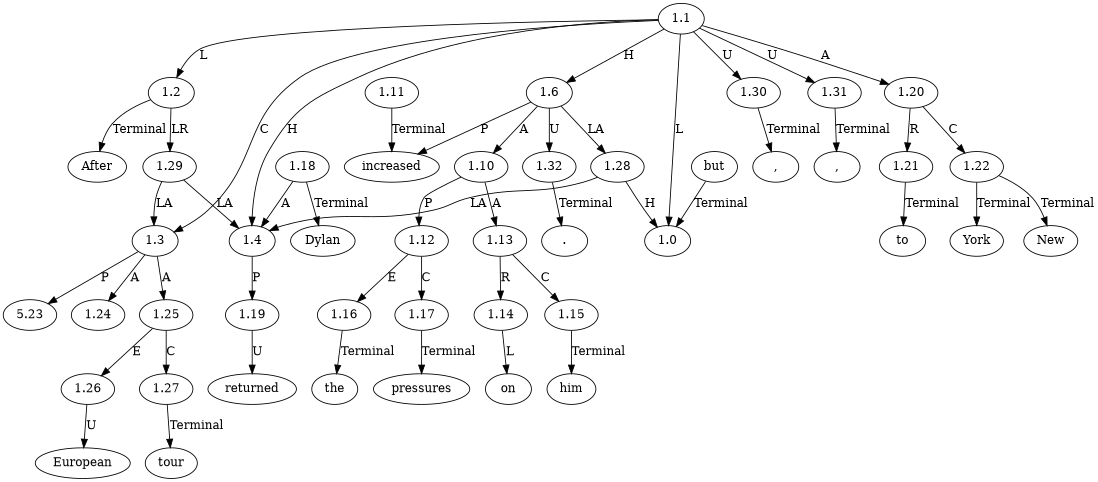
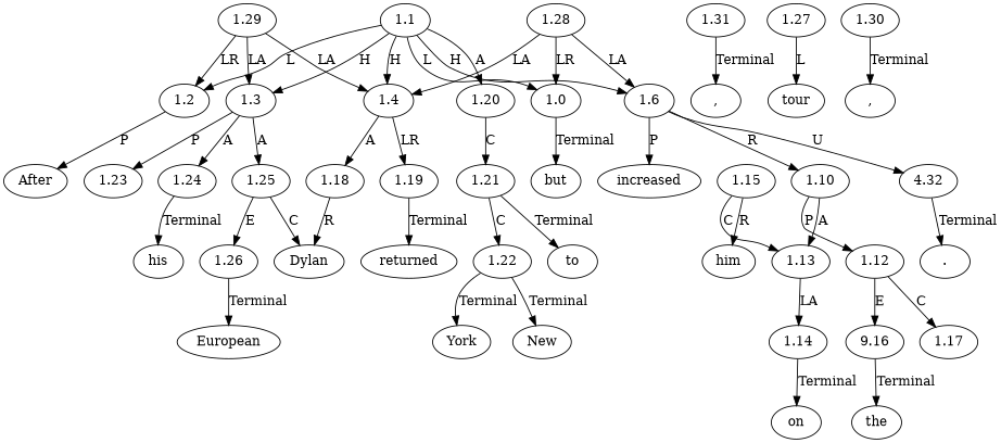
  digraph {
    node [ordering=out]
    edge [ordering=out]
    n1 [label=After]
    n2 [label=York]
    n3 [label=","]
    n4 [label=but]
    n5 [label=the]
-   n6 [label=pressures]
    n7 [label=on]
    n8 [label=him]
    n9 [label=increased]
    n10 [label="."]
+   n11 [label=his]
    n12 [label=European]
    n13 [label=tour]
    n14 [label=","]
    n15 [label=Dylan]
    n16 [label=returned]
    n17 [label=to]
    n18 [label=New]
    n19 [label=1.1]
    n20 [label=1.2]
    n21 [label=1.3]
    n22 [label=1.4]
    n23 [label=1.0]
    n24 [label=1.6]
    n25 [label=1.30]
    n26 [label=1.31]
    n27 [label=1.20]
-   n28 [label=5.23]
+   n28 [label=1.23]
    n29 [label=1.24]
    n30 [label=1.25]
    n31 [label=1.18]
    n32 [label=1.19]
    n33 [label=1.10]
-   n34 [label=1.32]
+   n34 [label=4.32]
    n35 [label=1.26]
    n36 [label=1.27]
    n37 [label=1.21]
    n38 [label=1.22]
    n39 [label=1.12]
    n40 [label=1.13]
-   n41 [label=1.11]
-   n42 [label=1.16]
+   n42 [label=9.16]
    n43 [label=1.17]
    n44 [label=1.14]
    n45 [label=1.15]
    n46 [label=1.28]
    n47 [label=1.29]
    n19 -> n20 [label=L]
-   n19 -> n21 [label=C]
+   n19 -> n21 [label=H]
    n19 -> n22 [label=H]
    n19 -> n23 [label=L]
    n19 -> n24 [label=H]
-   n19 -> n25 [label=U]
-   n19 -> n26 [label=U]
    n19 -> n27 [label=A]
-   n20 -> n1 [label=Terminal]
+   n20 -> n1 [label=P]
    n21 -> n28 [label=P]
    n21 -> n29 [label=A]
    n21 -> n30 [label=A]
-   n31 -> n22 [label=A]
-   n22 -> n32 [label=P]
-   n4 -> n23 [label=Terminal]
+   n22 -> n31 [label=A]
+   n22 -> n32 [label=LR]
+   n23 -> n4 [label=Terminal]
    n24 -> n9 [label=P]
-   n24 -> n33 [label=A]
+   n24 -> n33 [label=R]
    n24 -> n34 [label=U]
    n25 -> n14 [label=Terminal]
    n26 -> n3 [label=Terminal]
-   n27 -> n37 [label=R]
-   n27 -> n38 [label=C]
+   n27 -> n37 [label=C]
+   n37 -> n38 [label=C]
+   n29 -> n11 [label=Terminal]
    n30 -> n35 [label=E]
-   n30 -> n36 [label=C]
-   n31 -> n15 [label=Terminal]
-   n32 -> n16 [label=U]
+   n30 -> n15 [label=C]
+   n31 -> n15 [label=R]
+   n32 -> n16 [label=Terminal]
    n33 -> n39 [label=P]
    n33 -> n40 [label=A]
    n34 -> n10 [label=Terminal]
-   n35 -> n12 [label=U]
-   n36 -> n13 [label=Terminal]
+   n35 -> n12 [label=Terminal]
+   n36 -> n13 [label=L]
    n37 -> n17 [label=Terminal]
    n38 -> n2 [label=Terminal]
    n38 -> n18 [label=Terminal]
    n39 -> n42 [label=E]
    n39 -> n43 [label=C]
-   n40 -> n44 [label=R]
-   n40 -> n45 [label=C]
-   n41 -> n9 [label=Terminal]
+   n40 -> n44 [label=LA]
+   n45 -> n40 [label=C]
    n42 -> n5 [label=Terminal]
-   n43 -> n6 [label=Terminal]
-   n44 -> n7 [label=L]
-   n45 -> n8 [label=Terminal]
+   n44 -> n7 [label=Terminal]
+   n45 -> n8 [label=R]
    n46 -> n22 [label=LA]
-   n46 -> n23 [label=H]
-   n24 -> n46 [label=LA]
-   n20 -> n47 [label=LR]
+   n46 -> n23 [label=LR]
+   n46 -> n24 [label=LA]
+   n47 -> n20 [label=LR]
    n47 -> n21 [label=LA]
    n47 -> n22 [label=LA]
  }
